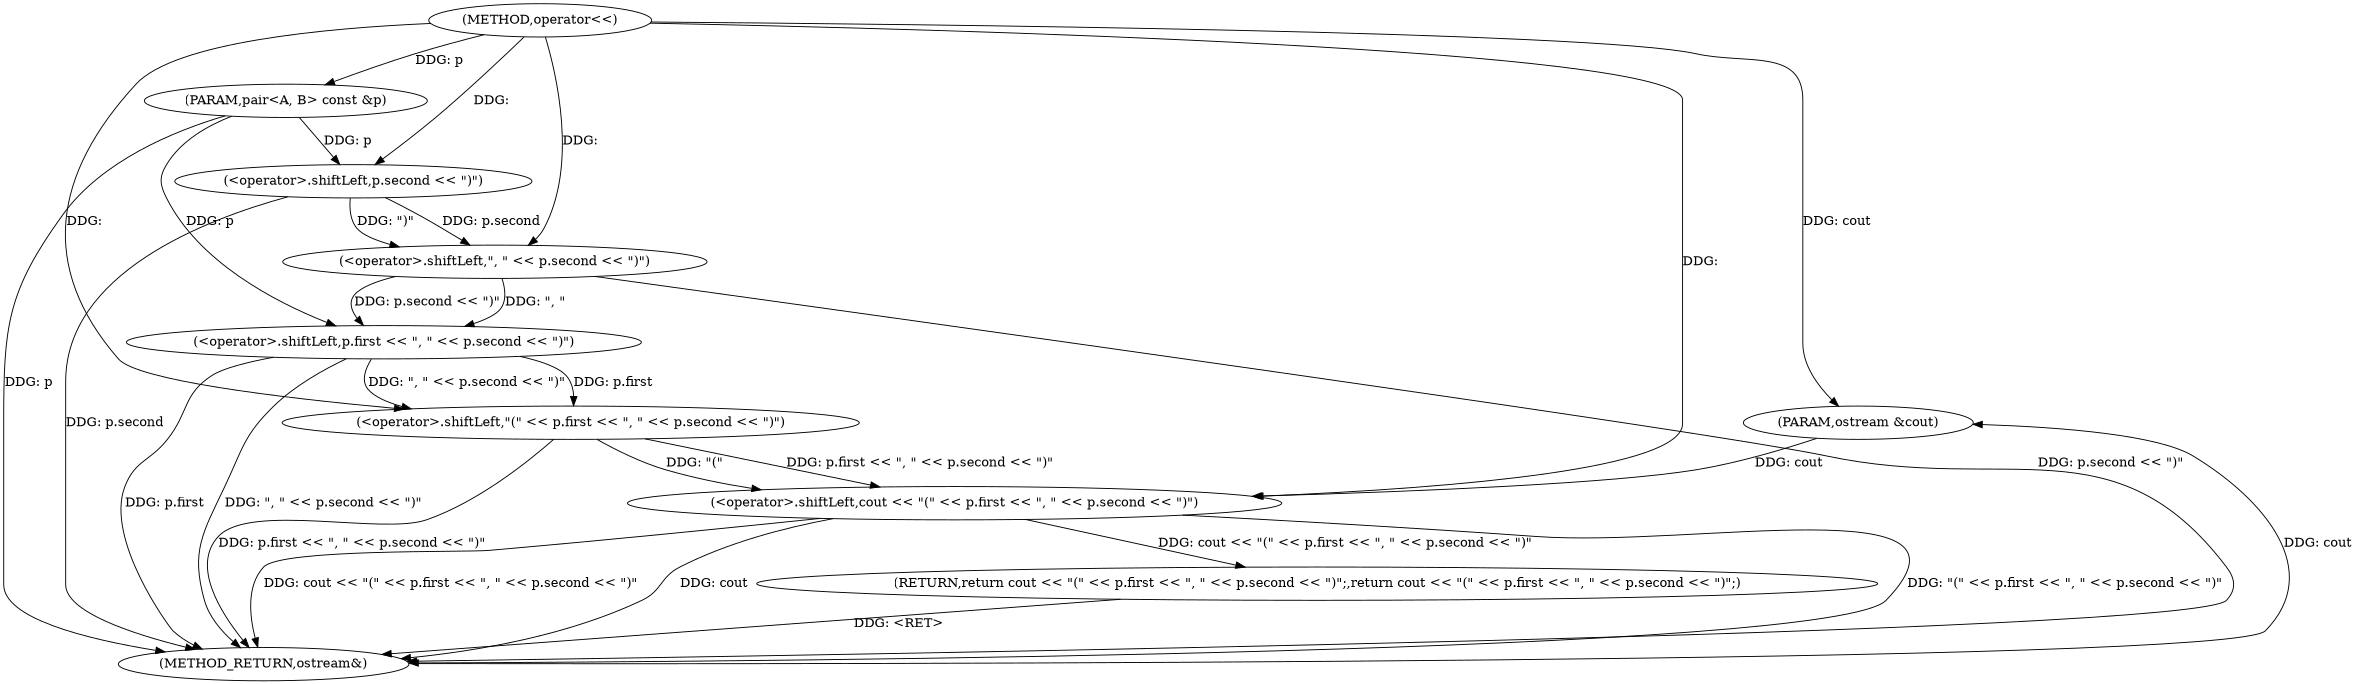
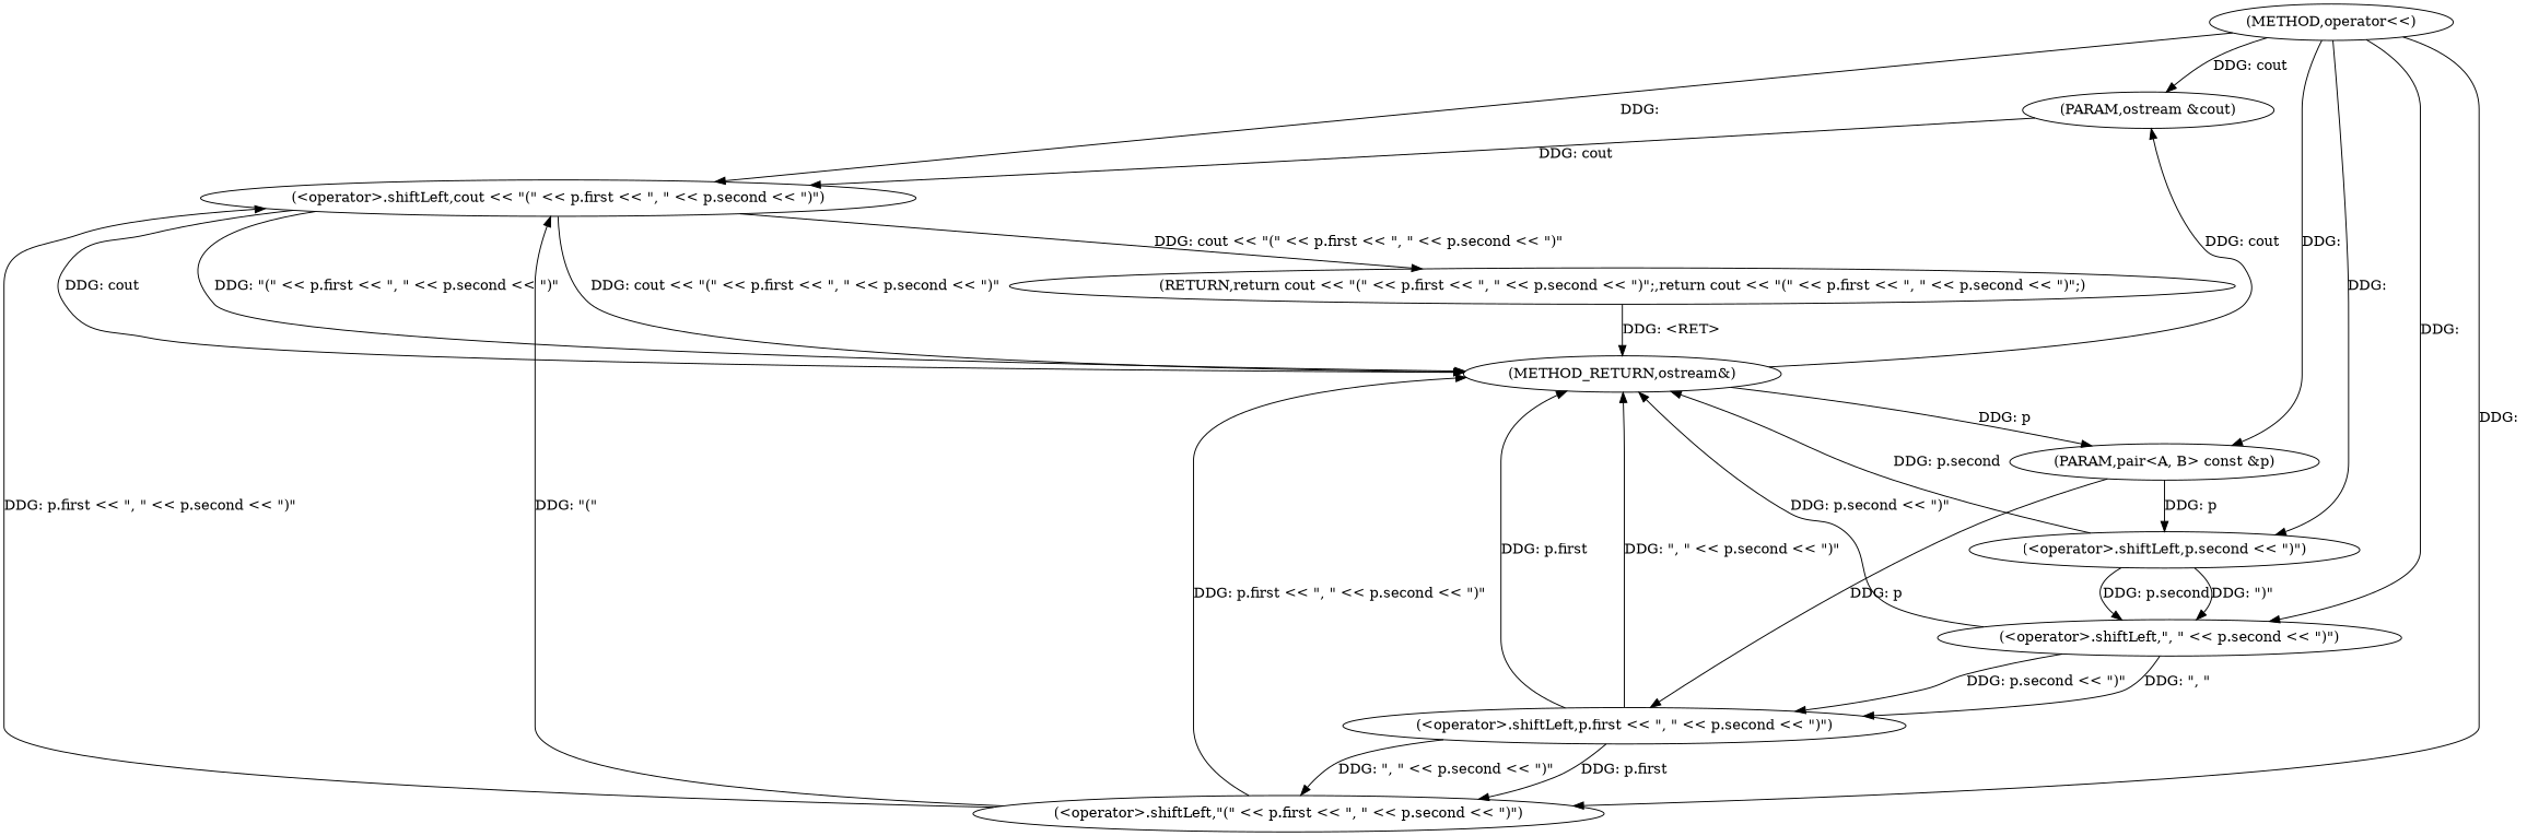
  digraph {
    fontname="DejaVu Serif"
    node [fontname="DejaVu Serif"]
    edge [fontname="DejaVu Serif"]
    n1 [label="(METHOD,operator<<)"]
    n2 [label="(PARAM,ostream &cout)"]
    n3 [label="(PARAM,pair<A, B> const &p)"]
    n4 [label="(<operator>.shiftLeft,cout << \"(\" << p.first << \", \" << p.second << \")\")"]
    n5 [label="(<operator>.shiftLeft,\"(\" << p.first << \", \" << p.second << \")\")"]
    n6 [label="(<operator>.shiftLeft,\", \" << p.second << \")\")"]
    n7 [label="(<operator>.shiftLeft,p.second << \")\")"]
    n8 [label="(METHOD_RETURN,ostream&)"]
    n9 [label="(<operator>.shiftLeft,p.first << \", \" << p.second << \")\")"]
    n10 [label="(RETURN,return cout << \"(\" << p.first << \", \" << p.second << \")\";,return cout << \"(\" << p.first << \", \" << p.second << \")\";)"]
    n1 -> n2 [label="DDG: cout"]
-   n1 -> n3 [label="DDG: p"]
+   n1 -> n3 [label="DDG: "]
    n1 -> n4 [label="DDG: "]
    n1 -> n5 [label="DDG: "]
    n1 -> n6 [label="DDG: "]
    n1 -> n7 [label="DDG: "]
    n2 -> n4 [label="DDG: cout"]
    n3 -> n7 [label="DDG: p"]
-   n3 -> n8 [label="DDG: p"]
+   n8 -> n3 [label="DDG: p"]
    n3 -> n9 [label="DDG: p"]
    n4 -> n8 [label="DDG: cout"]
    n4 -> n8 [label="DDG: \"(\" << p.first << \", \" << p.second << \")\""]
    n4 -> n8 [label="DDG: cout << \"(\" << p.first << \", \" << p.second << \")\""]
    n4 -> n10 [label="DDG: cout << \"(\" << p.first << \", \" << p.second << \")\""]
    n5 -> n4 [label="DDG: \"(\""]
    n5 -> n4 [label="DDG: p.first << \", \" << p.second << \")\""]
    n5 -> n8 [label="DDG: p.first << \", \" << p.second << \")\""]
    n6 -> n8 [label="DDG: p.second << \")\""]
    n6 -> n9 [label="DDG: p.second << \")\""]
    n6 -> n9 [label="DDG: \", \""]
    n7 -> n6 [label="DDG: p.second"]
    n7 -> n6 [label="DDG: \")\""]
    n7 -> n8 [label="DDG: p.second"]
    n8 -> n2 [label="DDG: cout"]
    n9 -> n5 [label="DDG: \", \" << p.second << \")\""]
    n9 -> n5 [label="DDG: p.first"]
    n9 -> n8 [label="DDG: p.first"]
    n9 -> n8 [label="DDG: \", \" << p.second << \")\""]
    n10 -> n8 [label="DDG: <RET>"]
  }
